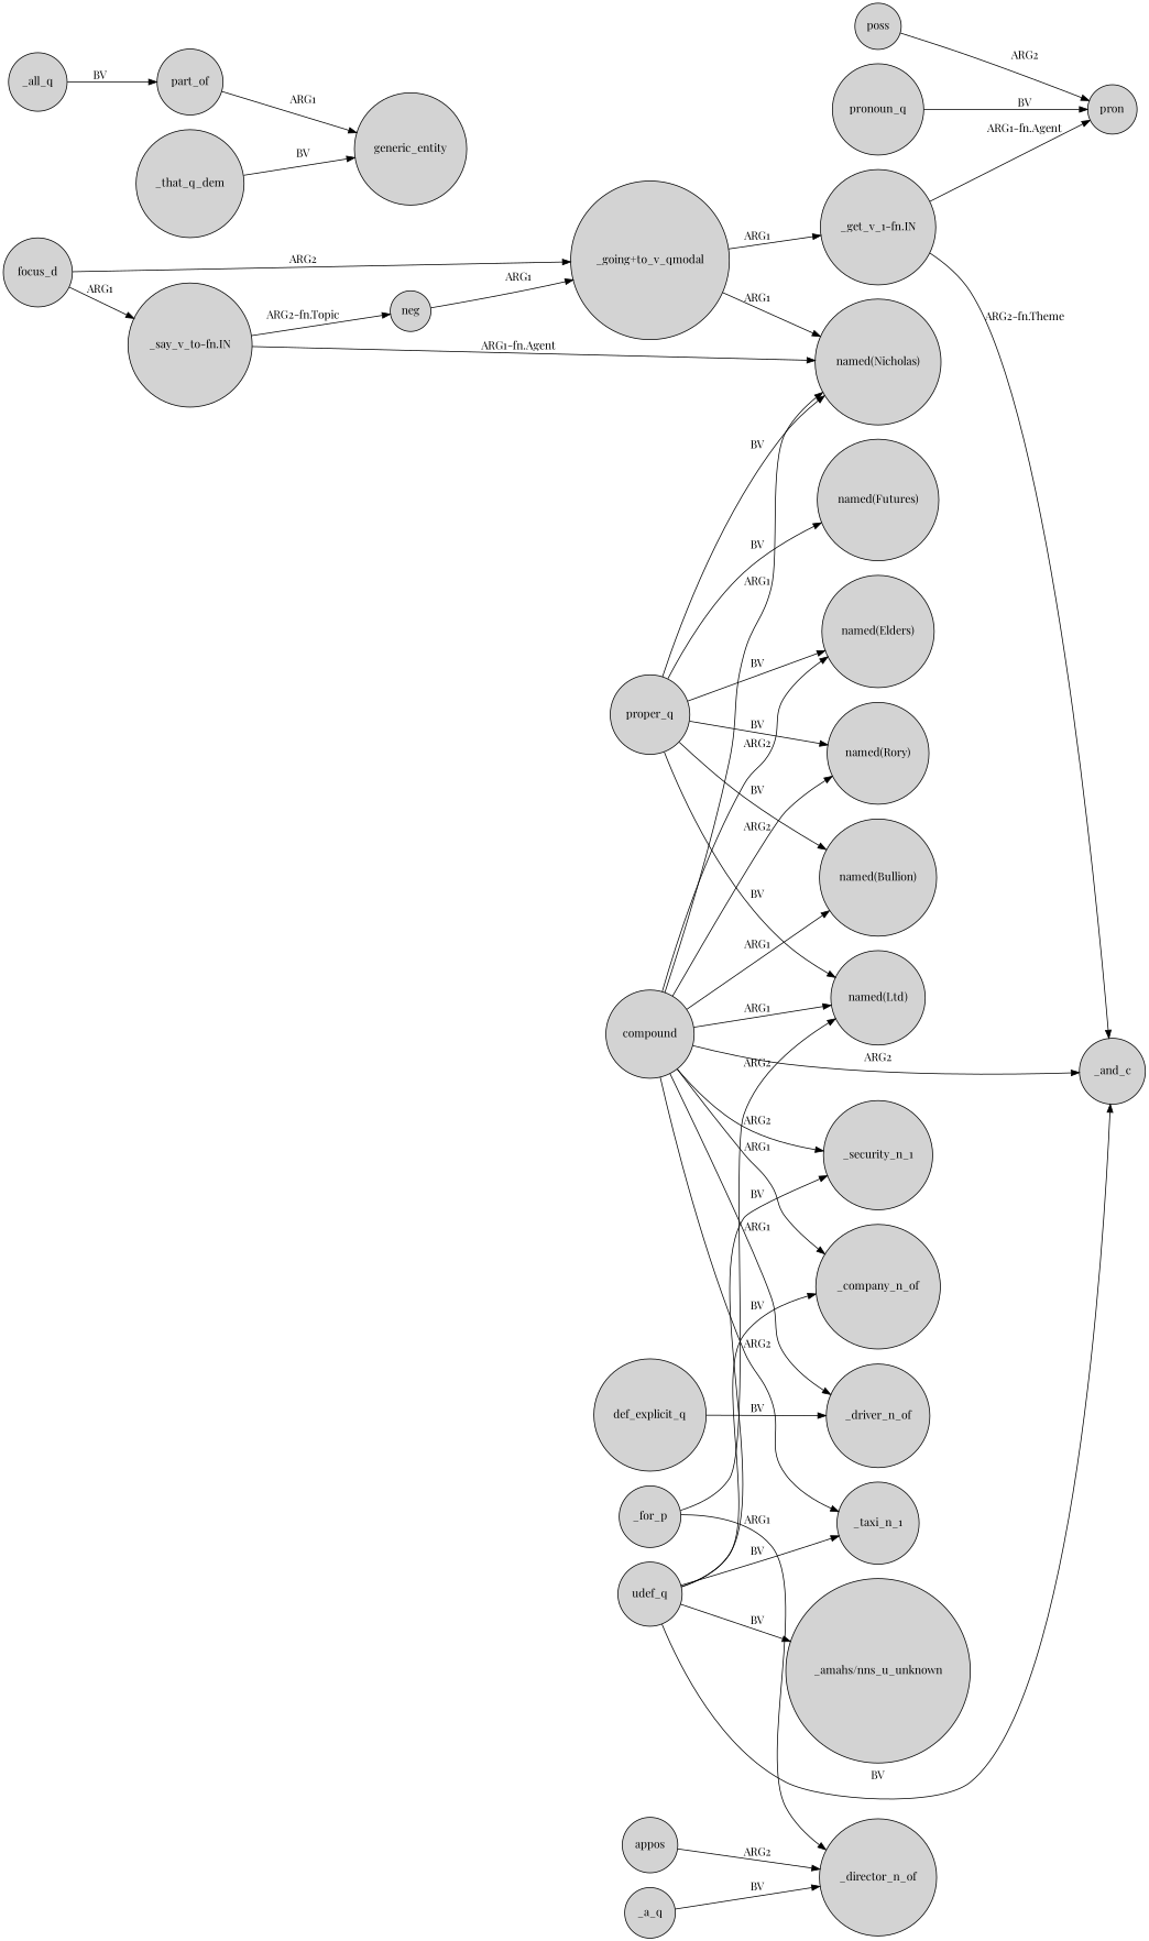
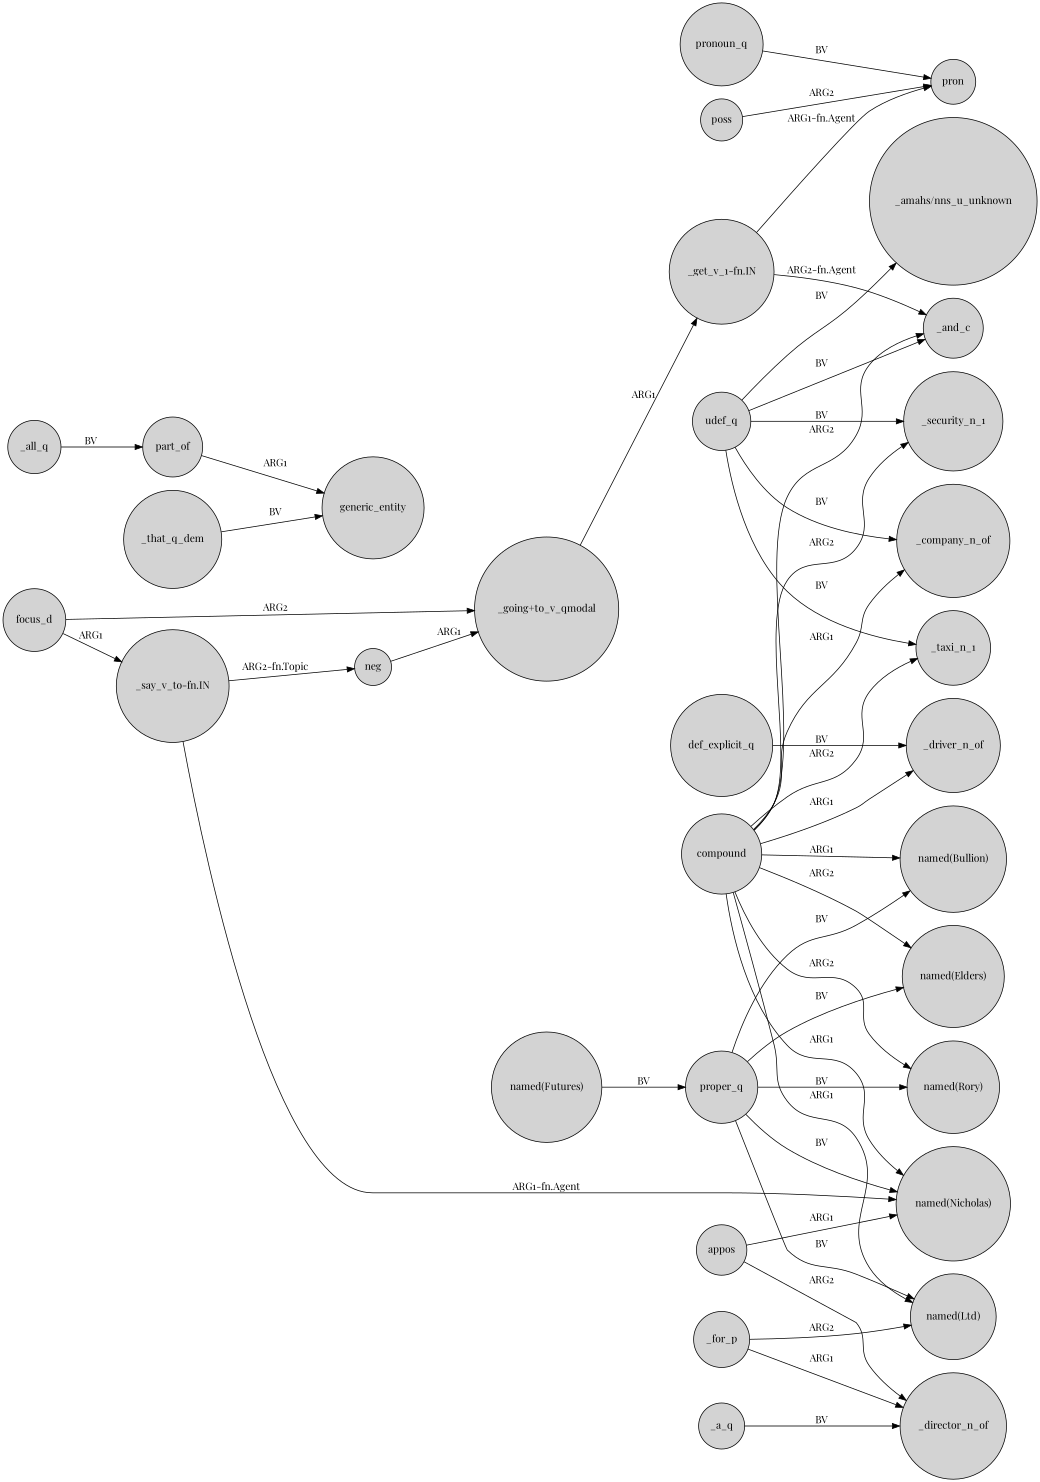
  digraph {
    fontname="Playfair Display"
    rankdir=LR
    node [fontname="Playfair Display" shape=circle style=filled]
    edge [fontname="Playfair Display"]
    compound
    "named(Ltd)"
    "named(Rory)"
    _taxi_n_1
    _driver_n_of
    "named(Nicholas)"
    _security_n_1
    "named(Bullion)"
    "named(Elders)"
    _company_n_of
    _and_c
    poss
    pron
    _all_q
    part_of
    generic_entity
    proper_q
    "named(Futures)"
    _that_q_dem
    def_explicit_q
    "_say_v_to-fn.IN"
    neg
    "_going+to_v_qmodal"
    _for_p
    _director_n_of
    udef_q
    "_amahs/nns_u_unknown"
    appos
    pronoun_q
    "_get_v_1-fn.IN"
    _a_q
    focus_d
    compound -> "named(Ltd)" [label=ARG1]
    compound -> "named(Rory)" [label=ARG2]
    compound -> _taxi_n_1 [label=ARG2]
    compound -> _driver_n_of [label=ARG1]
    compound -> "named(Nicholas)" [label=ARG1]
    compound -> _security_n_1 [label=ARG2]
    compound -> "named(Bullion)" [label=ARG1]
    compound -> "named(Elders)" [label=ARG2]
    compound -> _company_n_of [label=ARG1]
    compound -> _and_c [label=ARG2]
    poss -> pron [label=ARG2]
    _all_q -> part_of [label=BV]
    part_of -> generic_entity [label=ARG1]
    proper_q -> "named(Ltd)" [label=BV]
    proper_q -> "named(Rory)" [label=BV]
    proper_q -> "named(Nicholas)" [label=BV]
    proper_q -> "named(Bullion)" [label=BV]
    proper_q -> "named(Elders)" [label=BV]
-   proper_q -> "named(Futures)" [label=BV]
+   "named(Futures)" -> proper_q [label=BV]
    _that_q_dem -> generic_entity [label=BV]
    def_explicit_q -> _driver_n_of [label=BV]
    "_say_v_to-fn.IN" -> "named(Nicholas)" [label="ARG1-fn.Agent"]
    "_say_v_to-fn.IN" -> neg [label="ARG2-fn.Topic"]
    neg -> "_going+to_v_qmodal" [label=ARG1]
    "_going+to_v_qmodal" -> "_get_v_1-fn.IN" [label=ARG1]
    _for_p -> "named(Ltd)" [label=ARG2]
    _for_p -> _director_n_of [label=ARG1]
    udef_q -> _taxi_n_1 [label=BV]
    udef_q -> _security_n_1 [label=BV]
    udef_q -> _company_n_of [label=BV]
    udef_q -> _and_c [label=BV]
    udef_q -> "_amahs/nns_u_unknown" [label=BV]
-   "_going+to_v_qmodal" -> "named(Nicholas)" [label=ARG1]
+   appos -> "named(Nicholas)" [label=ARG1]
    appos -> _director_n_of [label=ARG2]
    pronoun_q -> pron [label=BV]
-   "_get_v_1-fn.IN" -> _and_c [label="ARG2-fn.Theme"]
+   "_get_v_1-fn.IN" -> _and_c [label="ARG2-fn.Agent"]
    "_get_v_1-fn.IN" -> pron [label="ARG1-fn.Agent"]
    _a_q -> _director_n_of [label=BV]
    focus_d -> "_say_v_to-fn.IN" [label=ARG1]
    focus_d -> "_going+to_v_qmodal" [label=ARG2]
  }
